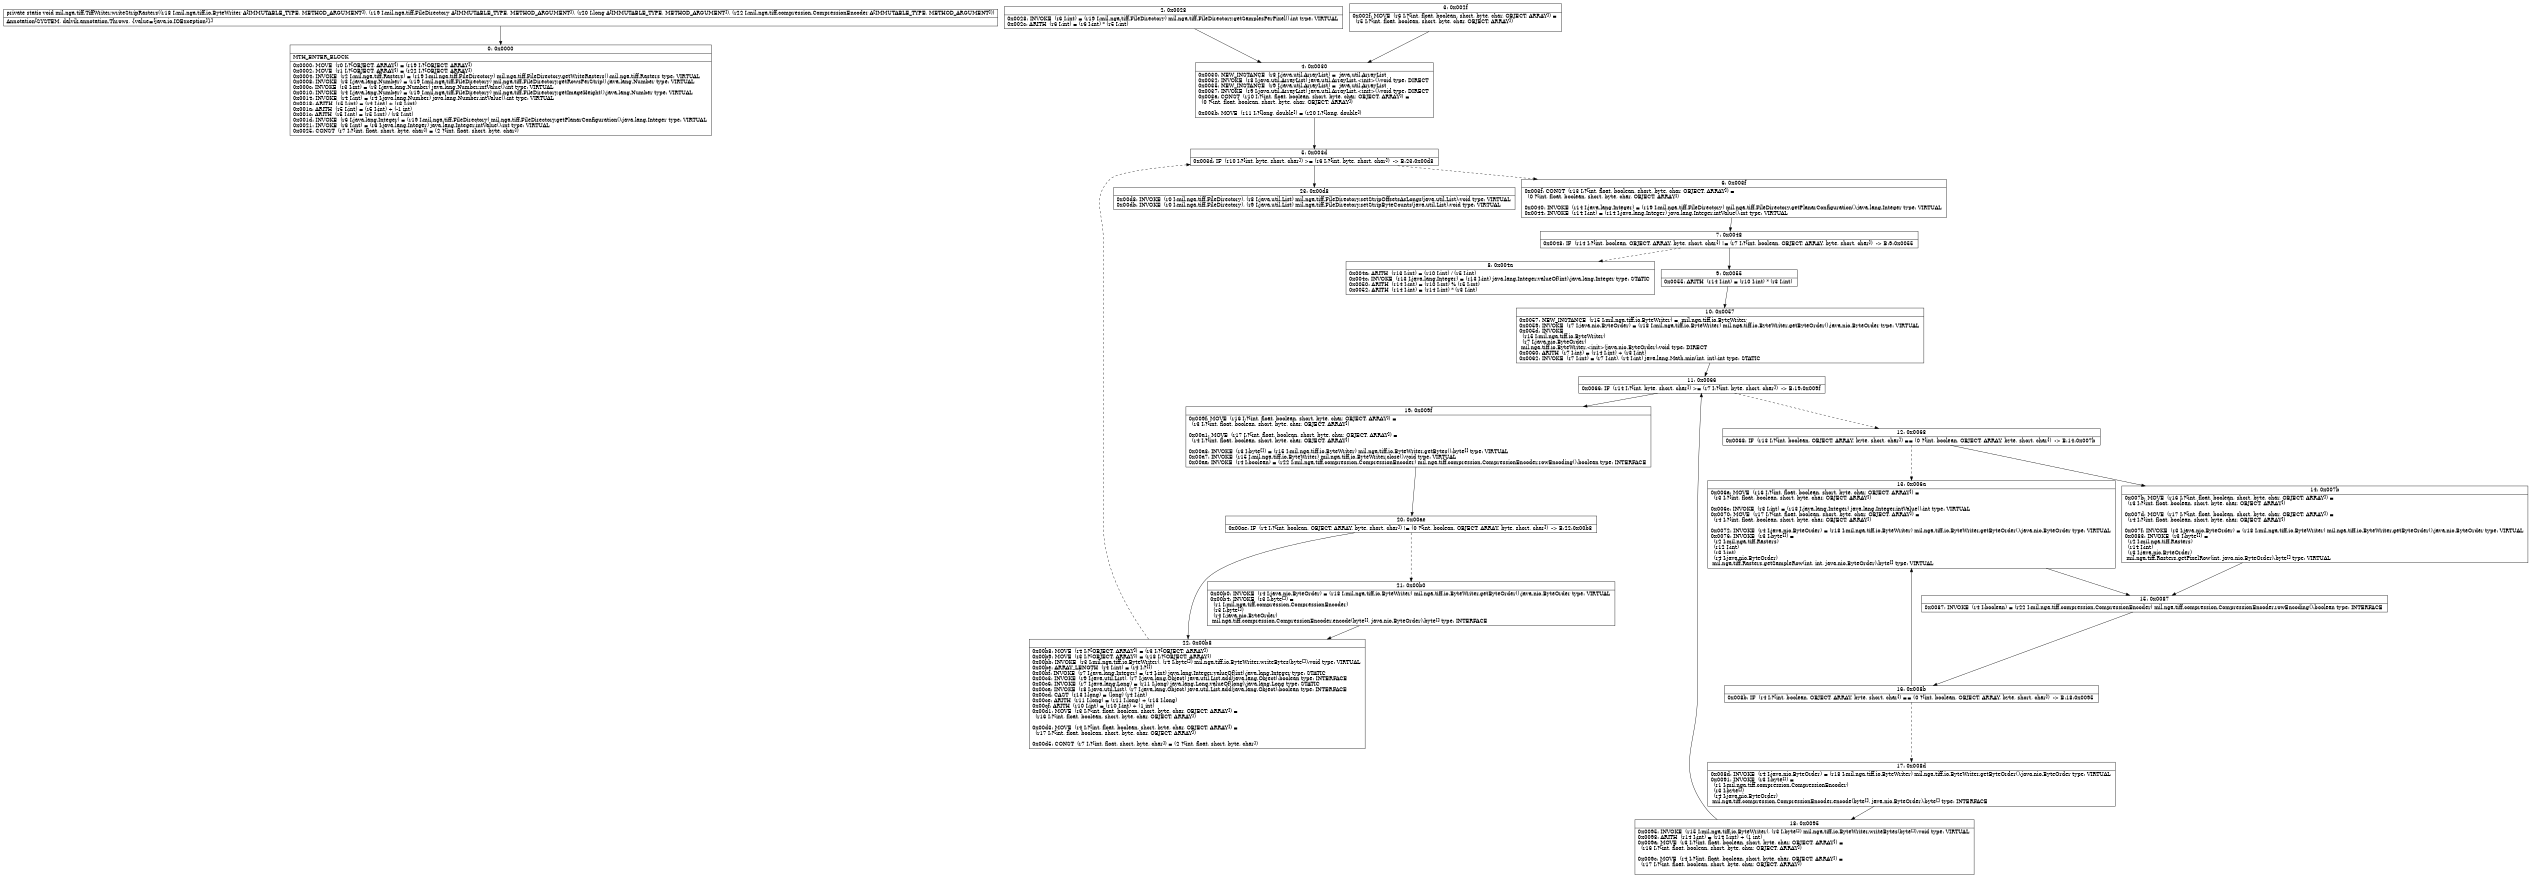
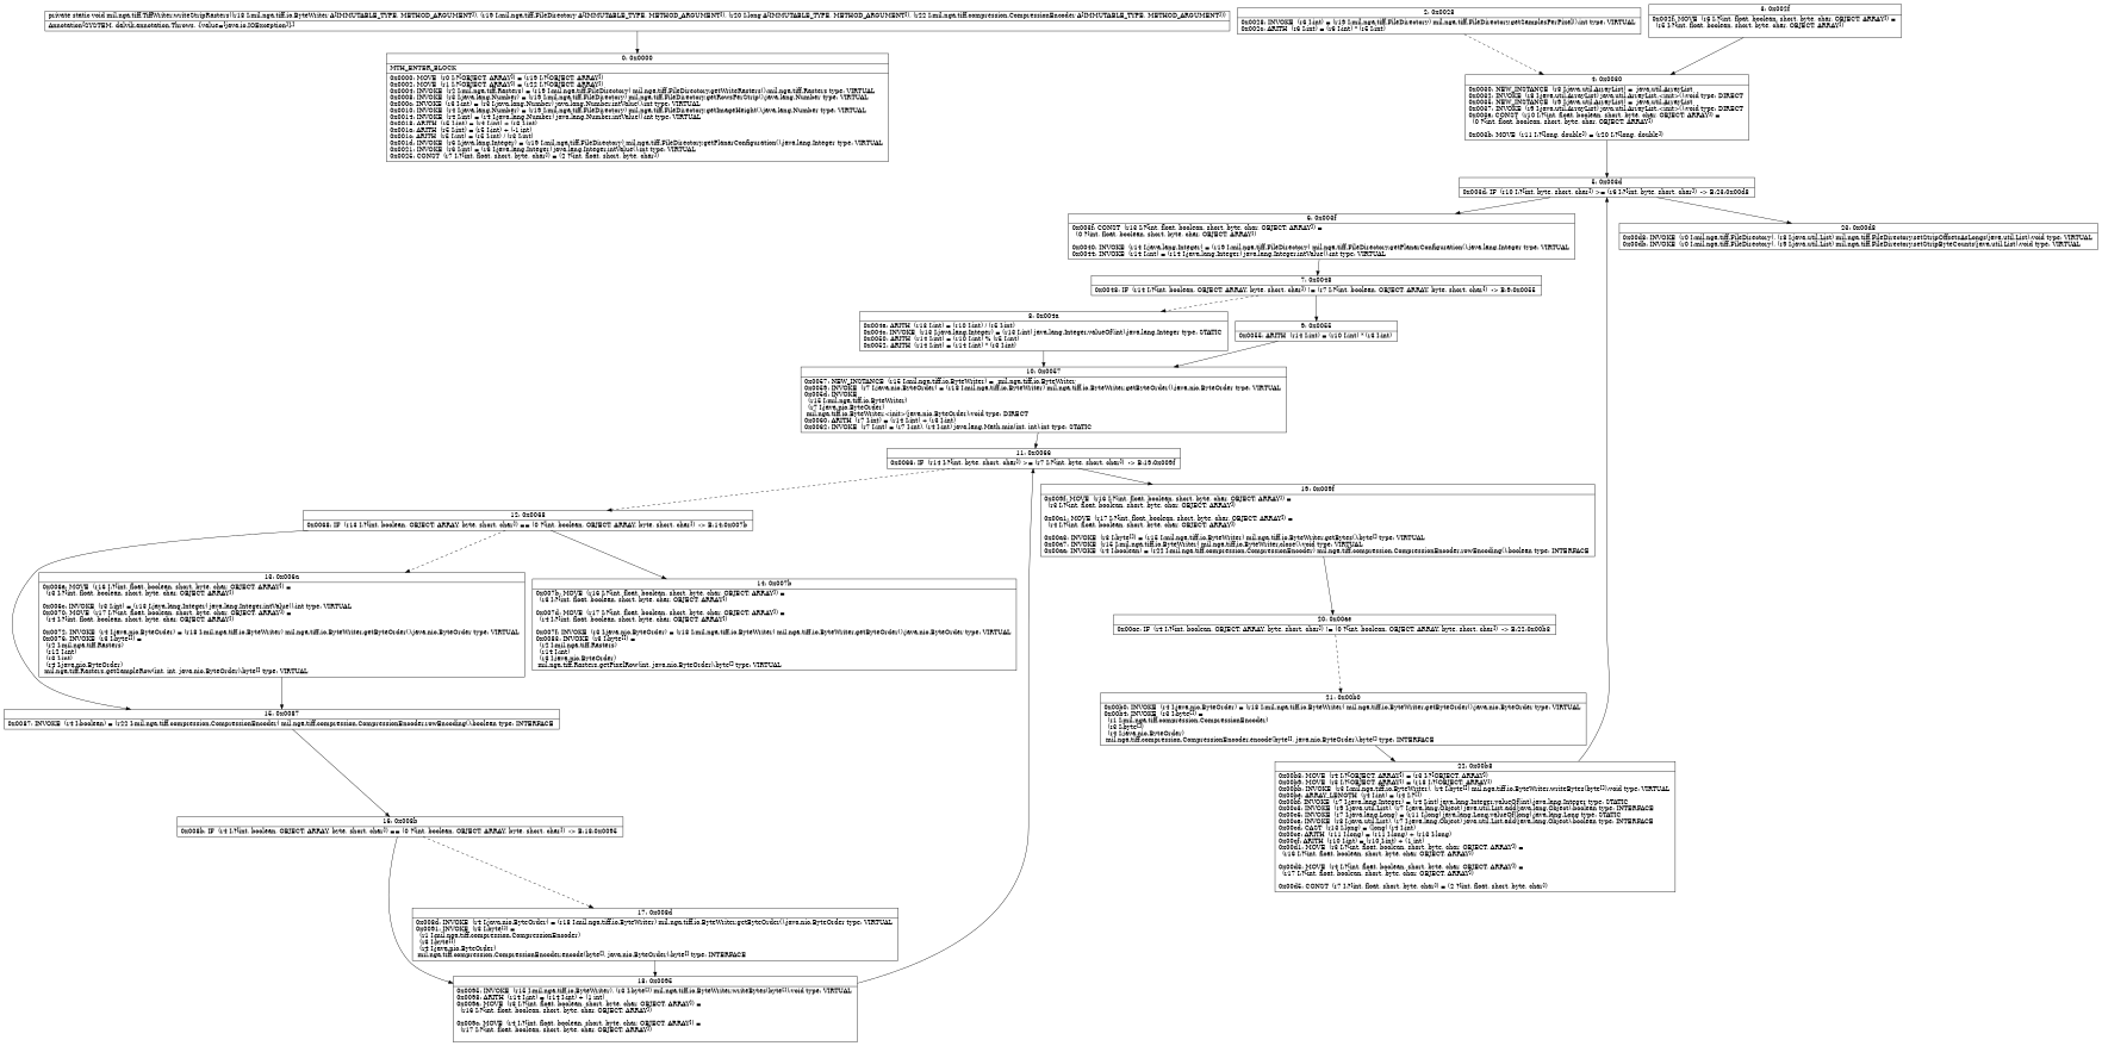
  digraph {
    node [shape=record]
    n1 [label="{0\:\ 0x0000|MTH_ENTER_BLOCK\l|0x0000: MOVE  (r0 I:?[OBJECT, ARRAY]) = (r19 I:?[OBJECT, ARRAY]) \l0x0002: MOVE  (r1 I:?[OBJECT, ARRAY]) = (r22 I:?[OBJECT, ARRAY]) \l0x0004: INVOKE  (r2 I:mil.nga.tiff.Rasters) = (r19 I:mil.nga.tiff.FileDirectory) mil.nga.tiff.FileDirectory.getWriteRasters():mil.nga.tiff.Rasters type: VIRTUAL \l0x0008: INVOKE  (r3 I:java.lang.Number) = (r19 I:mil.nga.tiff.FileDirectory) mil.nga.tiff.FileDirectory.getRowsPerStrip():java.lang.Number type: VIRTUAL \l0x000c: INVOKE  (r3 I:int) = (r3 I:java.lang.Number) java.lang.Number.intValue():int type: VIRTUAL \l0x0010: INVOKE  (r4 I:java.lang.Number) = (r19 I:mil.nga.tiff.FileDirectory) mil.nga.tiff.FileDirectory.getImageHeight():java.lang.Number type: VIRTUAL \l0x0014: INVOKE  (r4 I:int) = (r4 I:java.lang.Number) java.lang.Number.intValue():int type: VIRTUAL \l0x0018: ARITH  (r5 I:int) = (r4 I:int) + (r3 I:int) \l0x001a: ARITH  (r5 I:int) = (r5 I:int) + (\-1 int) \l0x001c: ARITH  (r5 I:int) = (r5 I:int) \/ (r3 I:int) \l0x001d: INVOKE  (r6 I:java.lang.Integer) = (r19 I:mil.nga.tiff.FileDirectory) mil.nga.tiff.FileDirectory.getPlanarConfiguration():java.lang.Integer type: VIRTUAL \l0x0021: INVOKE  (r6 I:int) = (r6 I:java.lang.Integer) java.lang.Integer.intValue():int type: VIRTUAL \l0x0025: CONST  (r7 I:?[int, float, short, byte, char]) = (2 ?[int, float, short, byte, char]) \l}"]
    n2 [label="{2\:\ 0x0028|0x0028: INVOKE  (r6 I:int) = (r19 I:mil.nga.tiff.FileDirectory) mil.nga.tiff.FileDirectory.getSamplesPerPixel():int type: VIRTUAL \l0x002c: ARITH  (r6 I:int) = (r6 I:int) * (r5 I:int) \l}"]
    n3 [label="{4\:\ 0x0030|0x0030: NEW_INSTANCE  (r8 I:java.util.ArrayList) =  java.util.ArrayList \l0x0032: INVOKE  (r8 I:java.util.ArrayList) java.util.ArrayList.\<init\>():void type: DIRECT \l0x0035: NEW_INSTANCE  (r9 I:java.util.ArrayList) =  java.util.ArrayList \l0x0037: INVOKE  (r9 I:java.util.ArrayList) java.util.ArrayList.\<init\>():void type: DIRECT \l0x003a: CONST  (r10 I:?[int, float, boolean, short, byte, char, OBJECT, ARRAY]) = \l  (0 ?[int, float, boolean, short, byte, char, OBJECT, ARRAY])\l \l0x003b: MOVE  (r11 I:?[long, double]) = (r20 I:?[long, double]) \l}"]
    n4 [label="{3\:\ 0x002f|0x002f: MOVE  (r6 I:?[int, float, boolean, short, byte, char, OBJECT, ARRAY]) = \l  (r5 I:?[int, float, boolean, short, byte, char, OBJECT, ARRAY])\l \l}"]
    n5 [label="{5\:\ 0x003d|0x003d: IF  (r10 I:?[int, byte, short, char]) \>= (r6 I:?[int, byte, short, char])  \-\> B:23:0x00d8 \l}"]
    n6 [label="{6\:\ 0x003f|0x003f: CONST  (r13 I:?[int, float, boolean, short, byte, char, OBJECT, ARRAY]) = \l  (0 ?[int, float, boolean, short, byte, char, OBJECT, ARRAY])\l \l0x0040: INVOKE  (r14 I:java.lang.Integer) = (r19 I:mil.nga.tiff.FileDirectory) mil.nga.tiff.FileDirectory.getPlanarConfiguration():java.lang.Integer type: VIRTUAL \l0x0044: INVOKE  (r14 I:int) = (r14 I:java.lang.Integer) java.lang.Integer.intValue():int type: VIRTUAL \l}"]
    n7 [label="{23\:\ 0x00d8|0x00d8: INVOKE  (r0 I:mil.nga.tiff.FileDirectory), (r8 I:java.util.List) mil.nga.tiff.FileDirectory.setStripOffsetsAsLongs(java.util.List):void type: VIRTUAL \l0x00db: INVOKE  (r0 I:mil.nga.tiff.FileDirectory), (r9 I:java.util.List) mil.nga.tiff.FileDirectory.setStripByteCounts(java.util.List):void type: VIRTUAL \l}"]
    n8 [label="{7\:\ 0x0048|0x0048: IF  (r14 I:?[int, boolean, OBJECT, ARRAY, byte, short, char]) != (r7 I:?[int, boolean, OBJECT, ARRAY, byte, short, char])  \-\> B:9:0x0055 \l}"]
    n9 [label="{8\:\ 0x004a|0x004a: ARITH  (r13 I:int) = (r10 I:int) \/ (r5 I:int) \l0x004c: INVOKE  (r13 I:java.lang.Integer) = (r13 I:int) java.lang.Integer.valueOf(int):java.lang.Integer type: STATIC \l0x0050: ARITH  (r14 I:int) = (r10 I:int) % (r5 I:int) \l0x0052: ARITH  (r14 I:int) = (r14 I:int) * (r3 I:int) \l}"]
    n10 [label="{9\:\ 0x0055|0x0055: ARITH  (r14 I:int) = (r10 I:int) * (r3 I:int) \l}"]
    n11 [label="{10\:\ 0x0057|0x0057: NEW_INSTANCE  (r15 I:mil.nga.tiff.io.ByteWriter) =  mil.nga.tiff.io.ByteWriter \l0x0059: INVOKE  (r7 I:java.nio.ByteOrder) = (r18 I:mil.nga.tiff.io.ByteWriter) mil.nga.tiff.io.ByteWriter.getByteOrder():java.nio.ByteOrder type: VIRTUAL \l0x005d: INVOKE  \l  (r15 I:mil.nga.tiff.io.ByteWriter)\l  (r7 I:java.nio.ByteOrder)\l mil.nga.tiff.io.ByteWriter.\<init\>(java.nio.ByteOrder):void type: DIRECT \l0x0060: ARITH  (r7 I:int) = (r14 I:int) + (r3 I:int) \l0x0062: INVOKE  (r7 I:int) = (r7 I:int), (r4 I:int) java.lang.Math.min(int, int):int type: STATIC \l}"]
    n12 [label="{11\:\ 0x0066|0x0066: IF  (r14 I:?[int, byte, short, char]) \>= (r7 I:?[int, byte, short, char])  \-\> B:19:0x009f \l}"]
    n13 [label="{12\:\ 0x0068|0x0068: IF  (r13 I:?[int, boolean, OBJECT, ARRAY, byte, short, char]) == (0 ?[int, boolean, OBJECT, ARRAY, byte, short, char])  \-\> B:14:0x007b \l}"]
    n14 [label="{19\:\ 0x009f|0x009f: MOVE  (r16 I:?[int, float, boolean, short, byte, char, OBJECT, ARRAY]) = \l  (r3 I:?[int, float, boolean, short, byte, char, OBJECT, ARRAY])\l \l0x00a1: MOVE  (r17 I:?[int, float, boolean, short, byte, char, OBJECT, ARRAY]) = \l  (r4 I:?[int, float, boolean, short, byte, char, OBJECT, ARRAY])\l \l0x00a3: INVOKE  (r3 I:byte[]) = (r15 I:mil.nga.tiff.io.ByteWriter) mil.nga.tiff.io.ByteWriter.getBytes():byte[] type: VIRTUAL \l0x00a7: INVOKE  (r15 I:mil.nga.tiff.io.ByteWriter) mil.nga.tiff.io.ByteWriter.close():void type: VIRTUAL \l0x00aa: INVOKE  (r4 I:boolean) = (r22 I:mil.nga.tiff.compression.CompressionEncoder) mil.nga.tiff.compression.CompressionEncoder.rowEncoding():boolean type: INTERFACE \l}"]
    n15 [label="{13\:\ 0x006a|0x006a: MOVE  (r16 I:?[int, float, boolean, short, byte, char, OBJECT, ARRAY]) = \l  (r3 I:?[int, float, boolean, short, byte, char, OBJECT, ARRAY])\l \l0x006c: INVOKE  (r3 I:int) = (r13 I:java.lang.Integer) java.lang.Integer.intValue():int type: VIRTUAL \l0x0070: MOVE  (r17 I:?[int, float, boolean, short, byte, char, OBJECT, ARRAY]) = \l  (r4 I:?[int, float, boolean, short, byte, char, OBJECT, ARRAY])\l \l0x0072: INVOKE  (r4 I:java.nio.ByteOrder) = (r18 I:mil.nga.tiff.io.ByteWriter) mil.nga.tiff.io.ByteWriter.getByteOrder():java.nio.ByteOrder type: VIRTUAL \l0x0076: INVOKE  (r3 I:byte[]) = \l  (r2 I:mil.nga.tiff.Rasters)\l  (r12 I:int)\l  (r3 I:int)\l  (r4 I:java.nio.ByteOrder)\l mil.nga.tiff.Rasters.getSampleRow(int, int, java.nio.ByteOrder):byte[] type: VIRTUAL \l}"]
    n16 [label="{14\:\ 0x007b|0x007b: MOVE  (r16 I:?[int, float, boolean, short, byte, char, OBJECT, ARRAY]) = \l  (r3 I:?[int, float, boolean, short, byte, char, OBJECT, ARRAY])\l \l0x007d: MOVE  (r17 I:?[int, float, boolean, short, byte, char, OBJECT, ARRAY]) = \l  (r4 I:?[int, float, boolean, short, byte, char, OBJECT, ARRAY])\l \l0x007f: INVOKE  (r3 I:java.nio.ByteOrder) = (r18 I:mil.nga.tiff.io.ByteWriter) mil.nga.tiff.io.ByteWriter.getByteOrder():java.nio.ByteOrder type: VIRTUAL \l0x0083: INVOKE  (r3 I:byte[]) = \l  (r2 I:mil.nga.tiff.Rasters)\l  (r14 I:int)\l  (r3 I:java.nio.ByteOrder)\l mil.nga.tiff.Rasters.getPixelRow(int, java.nio.ByteOrder):byte[] type: VIRTUAL \l}"]
    n17 [label="{20\:\ 0x00ae|0x00ae: IF  (r4 I:?[int, boolean, OBJECT, ARRAY, byte, short, char]) != (0 ?[int, boolean, OBJECT, ARRAY, byte, short, char])  \-\> B:22:0x00b8 \l}"]
    n18 [label="{15\:\ 0x0087|0x0087: INVOKE  (r4 I:boolean) = (r22 I:mil.nga.tiff.compression.CompressionEncoder) mil.nga.tiff.compression.CompressionEncoder.rowEncoding():boolean type: INTERFACE \l}"]
    n19 [label="{16\:\ 0x008b|0x008b: IF  (r4 I:?[int, boolean, OBJECT, ARRAY, byte, short, char]) == (0 ?[int, boolean, OBJECT, ARRAY, byte, short, char])  \-\> B:18:0x0095 \l}"]
    n20 [label="{17\:\ 0x008d|0x008d: INVOKE  (r4 I:java.nio.ByteOrder) = (r18 I:mil.nga.tiff.io.ByteWriter) mil.nga.tiff.io.ByteWriter.getByteOrder():java.nio.ByteOrder type: VIRTUAL \l0x0091: INVOKE  (r3 I:byte[]) = \l  (r1 I:mil.nga.tiff.compression.CompressionEncoder)\l  (r3 I:byte[])\l  (r4 I:java.nio.ByteOrder)\l mil.nga.tiff.compression.CompressionEncoder.encode(byte[], java.nio.ByteOrder):byte[] type: INTERFACE \l}"]
    n21 [label="{18\:\ 0x0095|0x0095: INVOKE  (r15 I:mil.nga.tiff.io.ByteWriter), (r3 I:byte[]) mil.nga.tiff.io.ByteWriter.writeBytes(byte[]):void type: VIRTUAL \l0x0098: ARITH  (r14 I:int) = (r14 I:int) + (1 int) \l0x009a: MOVE  (r3 I:?[int, float, boolean, short, byte, char, OBJECT, ARRAY]) = \l  (r16 I:?[int, float, boolean, short, byte, char, OBJECT, ARRAY])\l \l0x009c: MOVE  (r4 I:?[int, float, boolean, short, byte, char, OBJECT, ARRAY]) = \l  (r17 I:?[int, float, boolean, short, byte, char, OBJECT, ARRAY])\l \l}"]
    n22 [label="{21\:\ 0x00b0|0x00b0: INVOKE  (r4 I:java.nio.ByteOrder) = (r18 I:mil.nga.tiff.io.ByteWriter) mil.nga.tiff.io.ByteWriter.getByteOrder():java.nio.ByteOrder type: VIRTUAL \l0x00b4: INVOKE  (r3 I:byte[]) = \l  (r1 I:mil.nga.tiff.compression.CompressionEncoder)\l  (r3 I:byte[])\l  (r4 I:java.nio.ByteOrder)\l mil.nga.tiff.compression.CompressionEncoder.encode(byte[], java.nio.ByteOrder):byte[] type: INTERFACE \l}"]
    n23 [label="{22\:\ 0x00b8|0x00b8: MOVE  (r4 I:?[OBJECT, ARRAY]) = (r3 I:?[OBJECT, ARRAY]) \l0x00b9: MOVE  (r3 I:?[OBJECT, ARRAY]) = (r18 I:?[OBJECT, ARRAY]) \l0x00bb: INVOKE  (r3 I:mil.nga.tiff.io.ByteWriter), (r4 I:byte[]) mil.nga.tiff.io.ByteWriter.writeBytes(byte[]):void type: VIRTUAL \l0x00be: ARRAY_LENGTH  (r4 I:int) = (r4 I:?[]) \l0x00bf: INVOKE  (r7 I:java.lang.Integer) = (r4 I:int) java.lang.Integer.valueOf(int):java.lang.Integer type: STATIC \l0x00c3: INVOKE  (r9 I:java.util.List), (r7 I:java.lang.Object) java.util.List.add(java.lang.Object):boolean type: INTERFACE \l0x00c6: INVOKE  (r7 I:java.lang.Long) = (r11 I:long) java.lang.Long.valueOf(long):java.lang.Long type: STATIC \l0x00ca: INVOKE  (r8 I:java.util.List), (r7 I:java.lang.Object) java.util.List.add(java.lang.Object):boolean type: INTERFACE \l0x00cd: CAST  (r13 I:long) = (long) (r4 I:int) \l0x00ce: ARITH  (r11 I:long) = (r11 I:long) + (r13 I:long) \l0x00cf: ARITH  (r10 I:int) = (r10 I:int) + (1 int) \l0x00d1: MOVE  (r3 I:?[int, float, boolean, short, byte, char, OBJECT, ARRAY]) = \l  (r16 I:?[int, float, boolean, short, byte, char, OBJECT, ARRAY])\l \l0x00d3: MOVE  (r4 I:?[int, float, boolean, short, byte, char, OBJECT, ARRAY]) = \l  (r17 I:?[int, float, boolean, short, byte, char, OBJECT, ARRAY])\l \l0x00d5: CONST  (r7 I:?[int, float, short, byte, char]) = (2 ?[int, float, short, byte, char]) \l}"]
    n24 [label="{private static void mil.nga.tiff.TiffWriter.writeStripRasters((r18 I:mil.nga.tiff.io.ByteWriter A[IMMUTABLE_TYPE, METHOD_ARGUMENT]), (r19 I:mil.nga.tiff.FileDirectory A[IMMUTABLE_TYPE, METHOD_ARGUMENT]), (r20 I:long A[IMMUTABLE_TYPE, METHOD_ARGUMENT]), (r22 I:mil.nga.tiff.compression.CompressionEncoder A[IMMUTABLE_TYPE, METHOD_ARGUMENT]))  | Annotation[SYSTEM, dalvik.annotation.Throws, \{value=[java.io.IOException]\}]\l}"]
-   n2 -> n3
+   n2 -> n3 [style=dashed]
    n3 -> n5
    n4 -> n3
-   n5 -> n6 [style=dashed]
+   n5 -> n6 [style=solid]
    n5 -> n7
    n6 -> n8
    n8 -> n9 [style=dashed]
    n8 -> n10
+   n9 -> n11
    n10 -> n11
    n11 -> n12
    n12 -> n13 [style=dashed]
    n12 -> n14
    n13 -> n15 [style=dashed]
    n13 -> n16
    n14 -> n17
    n15 -> n18
-   n16 -> n18
+   n13 -> n18
    n17 -> n22 [style=dashed]
-   n17 -> n23
    n18 -> n19
    n19 -> n20 [style=dashed]
-   n19 -> n15
+   n19 -> n21
    n20 -> n21
    n21 -> n12
    n22 -> n23
-   n23 -> n5 [style=dashed]
+   n23 -> n5
    n24 -> n1
  }
